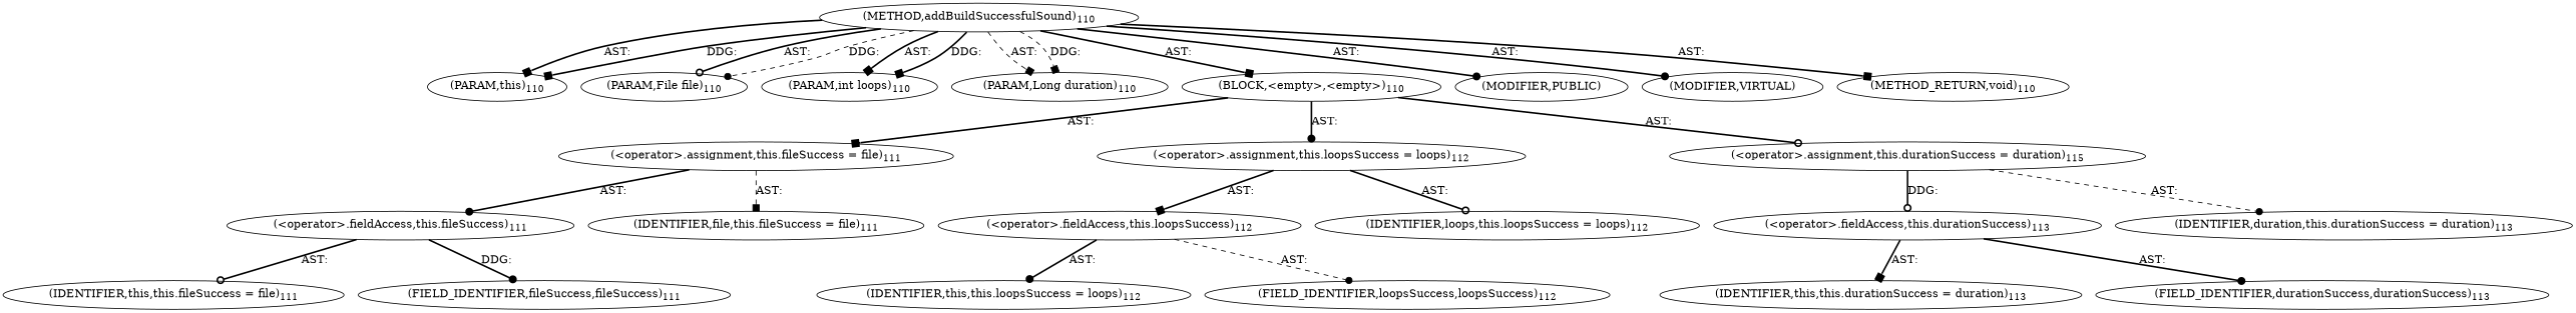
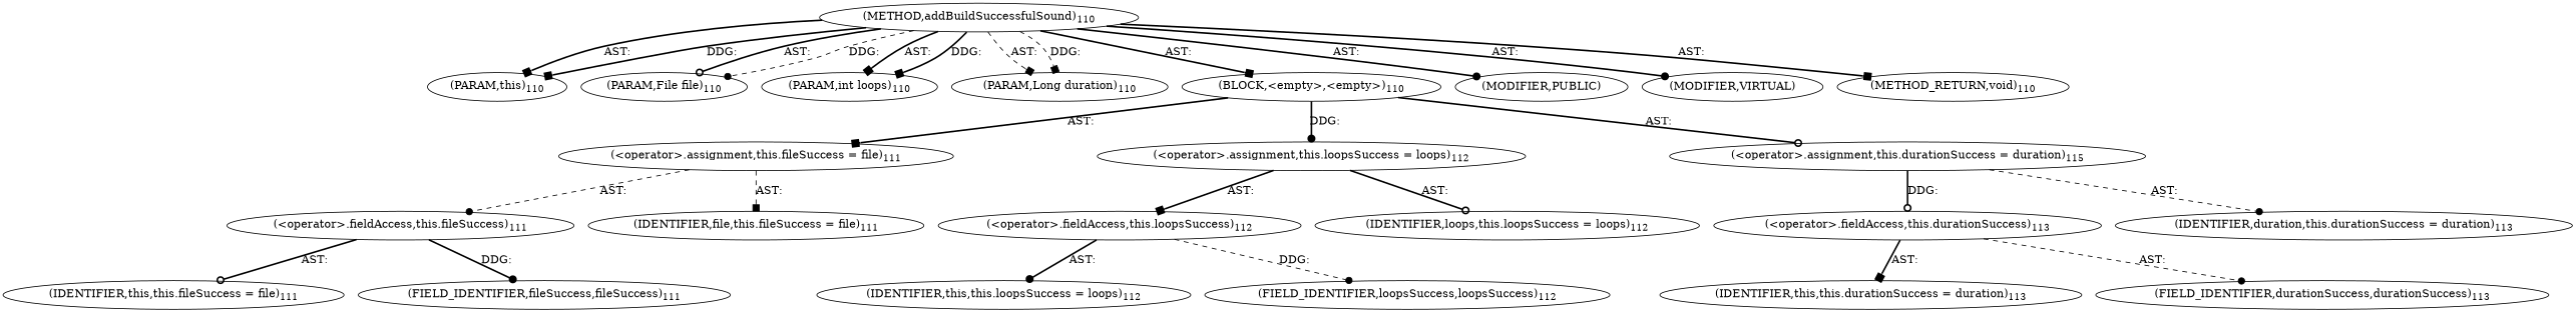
  digraph {
    edge [arrowhead=box style=bold]
    n1 [label=<(METHOD,addBuildSuccessfulSound)<SUB>110</SUB>>]
    n2 [label=<(PARAM,this)<SUB>110</SUB>>]
    n3 [label=<(PARAM,File file)<SUB>110</SUB>>]
    n4 [label=<(PARAM,int loops)<SUB>110</SUB>>]
    n5 [label=<(PARAM,Long duration)<SUB>110</SUB>>]
    n6 [label=<(BLOCK,&lt;empty&gt;,&lt;empty&gt;)<SUB>110</SUB>>]
    n7 [label=<(MODIFIER,PUBLIC)>]
    n8 [label=<(MODIFIER,VIRTUAL)>]
    n9 [label=<(METHOD_RETURN,void)<SUB>110</SUB>>]
    n10 [label=<(&lt;operator&gt;.assignment,this.fileSuccess = file)<SUB>111</SUB>>]
    n11 [label=<(&lt;operator&gt;.assignment,this.loopsSuccess = loops)<SUB>112</SUB>>]
    n12 [label=<(&lt;operator&gt;.assignment,this.durationSuccess = duration)<SUB>115</SUB>>]
    n13 [label=<(&lt;operator&gt;.fieldAccess,this.fileSuccess)<SUB>111</SUB>>]
    n14 [label=<(IDENTIFIER,file,this.fileSuccess = file)<SUB>111</SUB>>]
    n15 [label=<(&lt;operator&gt;.fieldAccess,this.loopsSuccess)<SUB>112</SUB>>]
    n16 [label=<(IDENTIFIER,loops,this.loopsSuccess = loops)<SUB>112</SUB>>]
    n17 [label=<(&lt;operator&gt;.fieldAccess,this.durationSuccess)<SUB>113</SUB>>]
    n18 [label=<(IDENTIFIER,duration,this.durationSuccess = duration)<SUB>113</SUB>>]
    n19 [label=<(IDENTIFIER,this,this.fileSuccess = file)<SUB>111</SUB>>]
    n20 [label=<(FIELD_IDENTIFIER,fileSuccess,fileSuccess)<SUB>111</SUB>>]
    n21 [label=<(IDENTIFIER,this,this.loopsSuccess = loops)<SUB>112</SUB>>]
    n22 [label=<(FIELD_IDENTIFIER,loopsSuccess,loopsSuccess)<SUB>112</SUB>>]
    n23 [label=<(IDENTIFIER,this,this.durationSuccess = duration)<SUB>113</SUB>>]
    n24 [label=<(FIELD_IDENTIFIER,durationSuccess,durationSuccess)<SUB>113</SUB>>]
    n1 -> n2 [label="AST: "]
    n1 -> n2 [label="DDG: "]
    n1 -> n3 [arrowhead=odot label="AST: "]
    n1 -> n3 [arrowhead=dot label="DDG: " style=dashed]
    n1 -> n4 [label="AST: "]
    n1 -> n4 [label="DDG: "]
    n1 -> n5 [label="AST: " style=dashed]
    n1 -> n5 [label="DDG: " style=dashed]
    n1 -> n6 [label="AST: "]
    n1 -> n7 [arrowhead=dot label="AST: "]
    n1 -> n8 [arrowhead=dot label="AST: "]
    n1 -> n9 [label="AST: "]
    n6 -> n10 [label="AST: "]
-   n6 -> n11 [arrowhead=dot label="AST: "]
+   n6 -> n11 [arrowhead=dot label="DDG: "]
    n6 -> n12 [arrowhead=odot label="AST: "]
-   n10 -> n13 [arrowhead=dot label="AST: "]
+   n10 -> n13 [arrowhead=dot label="AST: " style=dashed]
    n10 -> n14 [label="AST: " style=dashed]
    n11 -> n15 [label="AST: "]
    n11 -> n16 [arrowhead=odot label="AST: "]
    n12 -> n17 [arrowhead=odot label="DDG: "]
    n12 -> n18 [arrowhead=dot label="AST: " style=dashed]
    n13 -> n19 [arrowhead=odot label="AST: "]
    n13 -> n20 [arrowhead=dot label="DDG: "]
    n15 -> n21 [arrowhead=dot label="AST: "]
-   n15 -> n22 [arrowhead=dot label="AST: " style=dashed]
+   n15 -> n22 [arrowhead=dot label="DDG: " style=dashed]
    n17 -> n23 [label="AST: "]
-   n17 -> n24 [arrowhead=dot label="AST: "]
+   n17 -> n24 [arrowhead=dot label="AST: " style=dashed]
  }
